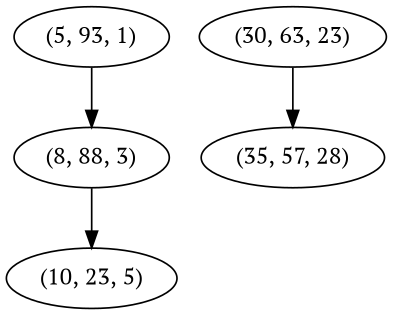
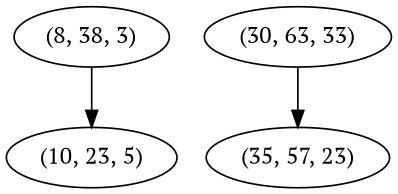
  digraph {
    fontname="PT Serif"
    node [fontname="PT Serif"]
    edge [fontname="PT Serif"]
-   "(5, 93, 1)"
-   "(8, 88, 3)"
+   "(8, 88, 3)" [label="(8, 38, 3)"]
    n3 [label="(10, 23, 5)"]
-   "(30, 63, 23)"
-   "(35, 57, 28)"
-   "(5, 93, 1)" -> "(8, 88, 3)"
+   "(30, 63, 23)" [label="(30, 63, 33)"]
+   "(35, 57, 28)" [label="(35, 57, 23)"]
    "(8, 88, 3)" -> n3
    "(30, 63, 23)" -> "(35, 57, 28)"
  }
